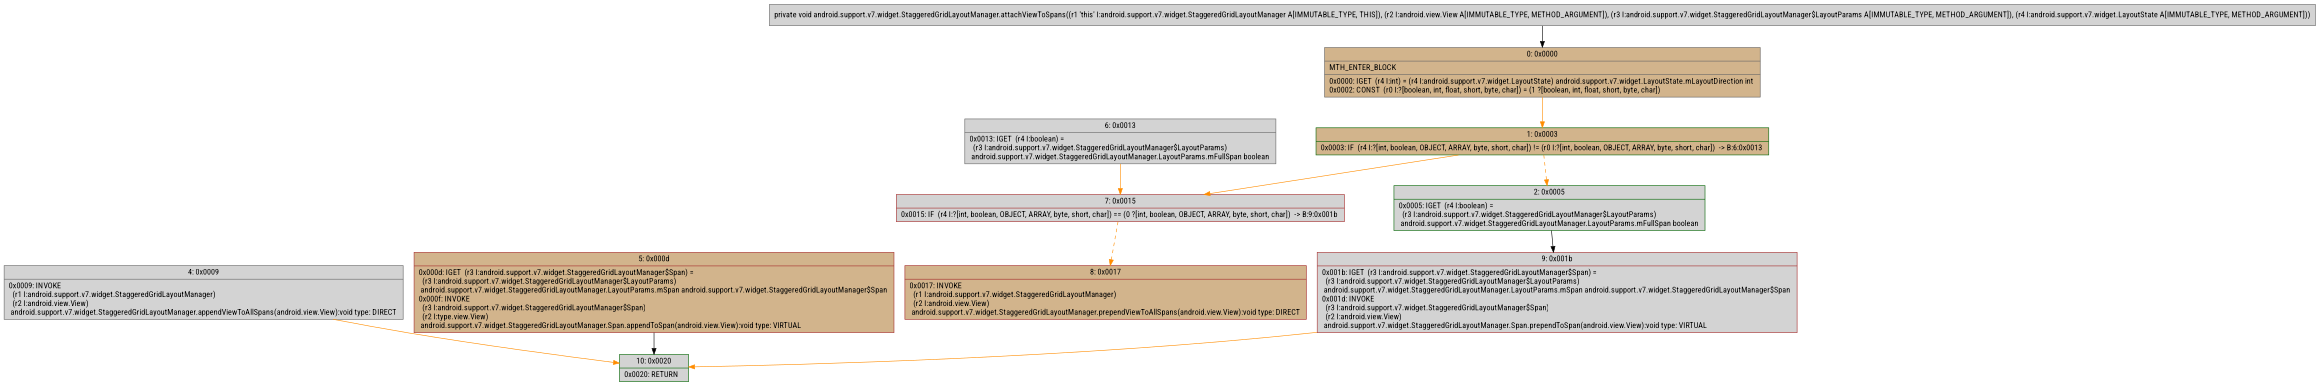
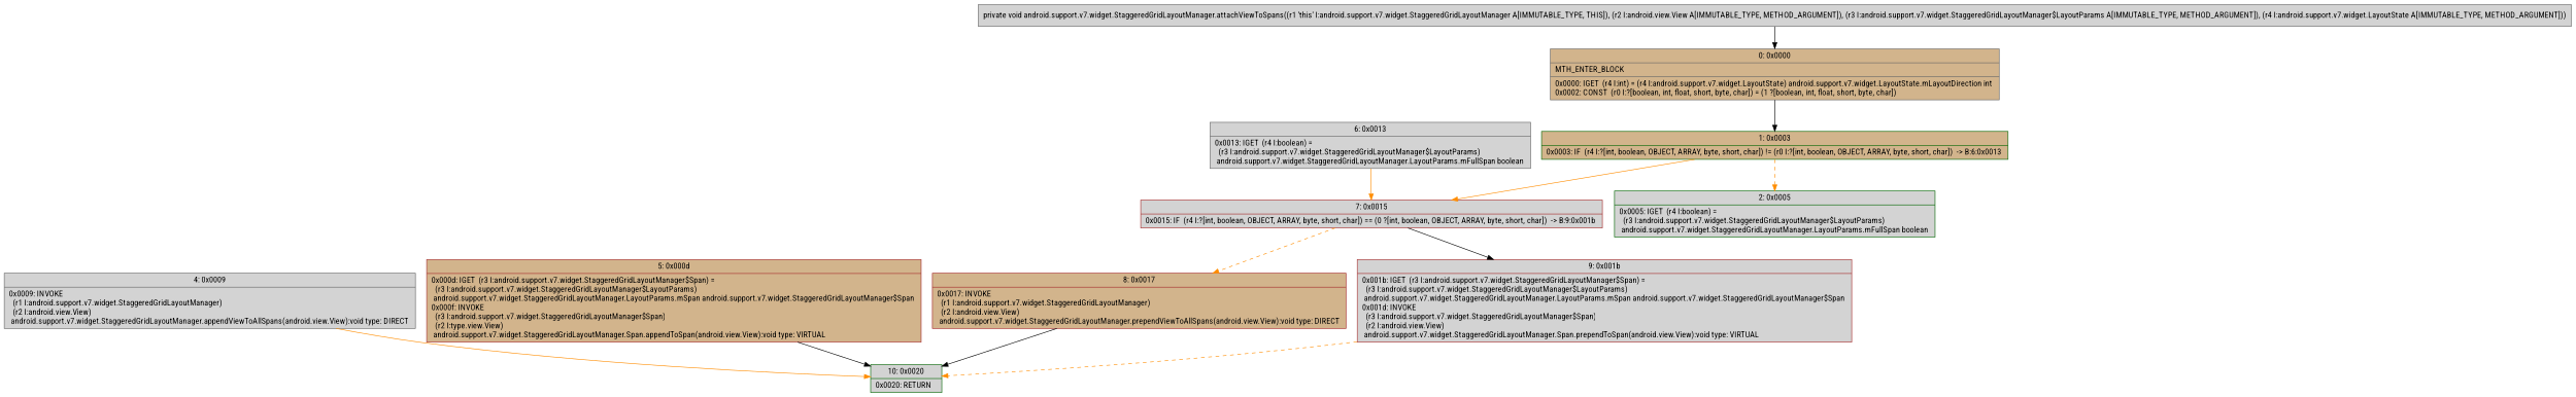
  digraph {
    fontname="Roboto Condensed"
    node [color=gray40 fillcolor=lightgrey fontname="Roboto Condensed" shape=record style=filled]
    edge [color=darkorange fontname="Roboto Condensed"]
    n1 [fillcolor=tan label="{0\:\ 0x0000|MTH_ENTER_BLOCK\l|0x0000: IGET  (r4 I:int) = (r4 I:android.support.v7.widget.LayoutState) android.support.v7.widget.LayoutState.mLayoutDirection int \l0x0002: CONST  (r0 I:?[boolean, int, float, short, byte, char]) = (1 ?[boolean, int, float, short, byte, char]) \l}"]
    n2 [color=darkgreen fillcolor=tan label="{1\:\ 0x0003|0x0003: IF  (r4 I:?[int, boolean, OBJECT, ARRAY, byte, short, char]) != (r0 I:?[int, boolean, OBJECT, ARRAY, byte, short, char])  \-\> B:6:0x0013 \l}"]
    n3 [color=darkgreen label="{2\:\ 0x0005|0x0005: IGET  (r4 I:boolean) = \l  (r3 I:android.support.v7.widget.StaggeredGridLayoutManager$LayoutParams)\l android.support.v7.widget.StaggeredGridLayoutManager.LayoutParams.mFullSpan boolean \l}"]
    n4 [color=brown label="{7\:\ 0x0015|0x0015: IF  (r4 I:?[int, boolean, OBJECT, ARRAY, byte, short, char]) == (0 ?[int, boolean, OBJECT, ARRAY, byte, short, char])  \-\> B:9:0x001b \l}"]
    n5 [label="{6\:\ 0x0013|0x0013: IGET  (r4 I:boolean) = \l  (r3 I:android.support.v7.widget.StaggeredGridLayoutManager$LayoutParams)\l android.support.v7.widget.StaggeredGridLayoutManager.LayoutParams.mFullSpan boolean \l}"]
    n6 [label="{4\:\ 0x0009|0x0009: INVOKE  \l  (r1 I:android.support.v7.widget.StaggeredGridLayoutManager)\l  (r2 I:android.view.View)\l android.support.v7.widget.StaggeredGridLayoutManager.appendViewToAllSpans(android.view.View):void type: DIRECT \l}"]
    n7 [color=darkgreen label="{10\:\ 0x0020|0x0020: RETURN   \l}"]
    n8 [color=brown fillcolor=tan label="{5\:\ 0x000d|0x000d: IGET  (r3 I:android.support.v7.widget.StaggeredGridLayoutManager$Span) = \l  (r3 I:android.support.v7.widget.StaggeredGridLayoutManager$LayoutParams)\l android.support.v7.widget.StaggeredGridLayoutManager.LayoutParams.mSpan android.support.v7.widget.StaggeredGridLayoutManager$Span \l0x000f: INVOKE  \l  (r3 I:android.support.v7.widget.StaggeredGridLayoutManager$Span)\l  (r2 I:type.view.View)\l android.support.v7.widget.StaggeredGridLayoutManager.Span.appendToSpan(android.view.View):void type: VIRTUAL \l}"]
    n9 [color=brown fillcolor=tan label="{8\:\ 0x0017|0x0017: INVOKE  \l  (r1 I:android.support.v7.widget.StaggeredGridLayoutManager)\l  (r2 I:android.view.View)\l android.support.v7.widget.StaggeredGridLayoutManager.prependViewToAllSpans(android.view.View):void type: DIRECT \l}"]
    n10 [color=brown label="{9\:\ 0x001b|0x001b: IGET  (r3 I:android.support.v7.widget.StaggeredGridLayoutManager$Span) = \l  (r3 I:android.support.v7.widget.StaggeredGridLayoutManager$LayoutParams)\l android.support.v7.widget.StaggeredGridLayoutManager.LayoutParams.mSpan android.support.v7.widget.StaggeredGridLayoutManager$Span \l0x001d: INVOKE  \l  (r3 I:android.support.v7.widget.StaggeredGridLayoutManager$Span)\l  (r2 I:android.view.View)\l android.support.v7.widget.StaggeredGridLayoutManager.Span.prependToSpan(android.view.View):void type: VIRTUAL \l}"]
    n11 [label="{private void android.support.v7.widget.StaggeredGridLayoutManager.attachViewToSpans((r1 'this' I:android.support.v7.widget.StaggeredGridLayoutManager A[IMMUTABLE_TYPE, THIS]), (r2 I:android.view.View A[IMMUTABLE_TYPE, METHOD_ARGUMENT]), (r3 I:android.support.v7.widget.StaggeredGridLayoutManager$LayoutParams A[IMMUTABLE_TYPE, METHOD_ARGUMENT]), (r4 I:android.support.v7.widget.LayoutState A[IMMUTABLE_TYPE, METHOD_ARGUMENT])) }"]
-   n1 -> n2
+   n1 -> n2 [color=black]
    n2 -> n3 [style=dashed]
    n2 -> n4
    n4 -> n9 [style=dashed]
-   n3 -> n10 [color=black]
+   n4 -> n10 [color=black]
    n5 -> n4
    n6 -> n7
    n8 -> n7 [color=black]
-   n10 -> n7
+   n9 -> n7 [color=black]
+   n10 -> n7 [style=dashed]
    n11 -> n1 [color=black]
  }
